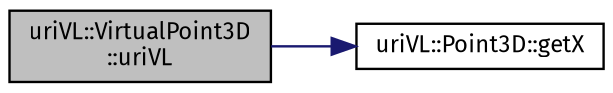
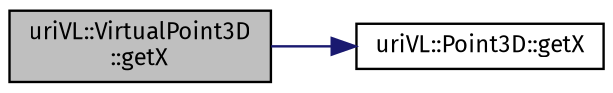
  digraph {
    rankdir=LR
    fontname="Fira Sans"
    node [color=black fontname="Fira Sans" fontsize=10 shape=record style=filled]
-   n1 [fillcolor=grey75 fontcolor=black height=0.2 label="uriVL::VirtualPoint3D\l::uriVL" width=0.4]
+   n1 [fillcolor=grey75 fontcolor=black height=0.2 label="uriVL::VirtualPoint3D\l::getX" width=0.4]
    n2 [fillcolor=white height=0.2 label="uriVL::Point3D::getX" width=0.4]
    n1 -> n2 [color=midnightblue fontname="Fira Sans" fontsize=10 labelfontname=Helvetica labelfontsize=10 style=solid]
  }
